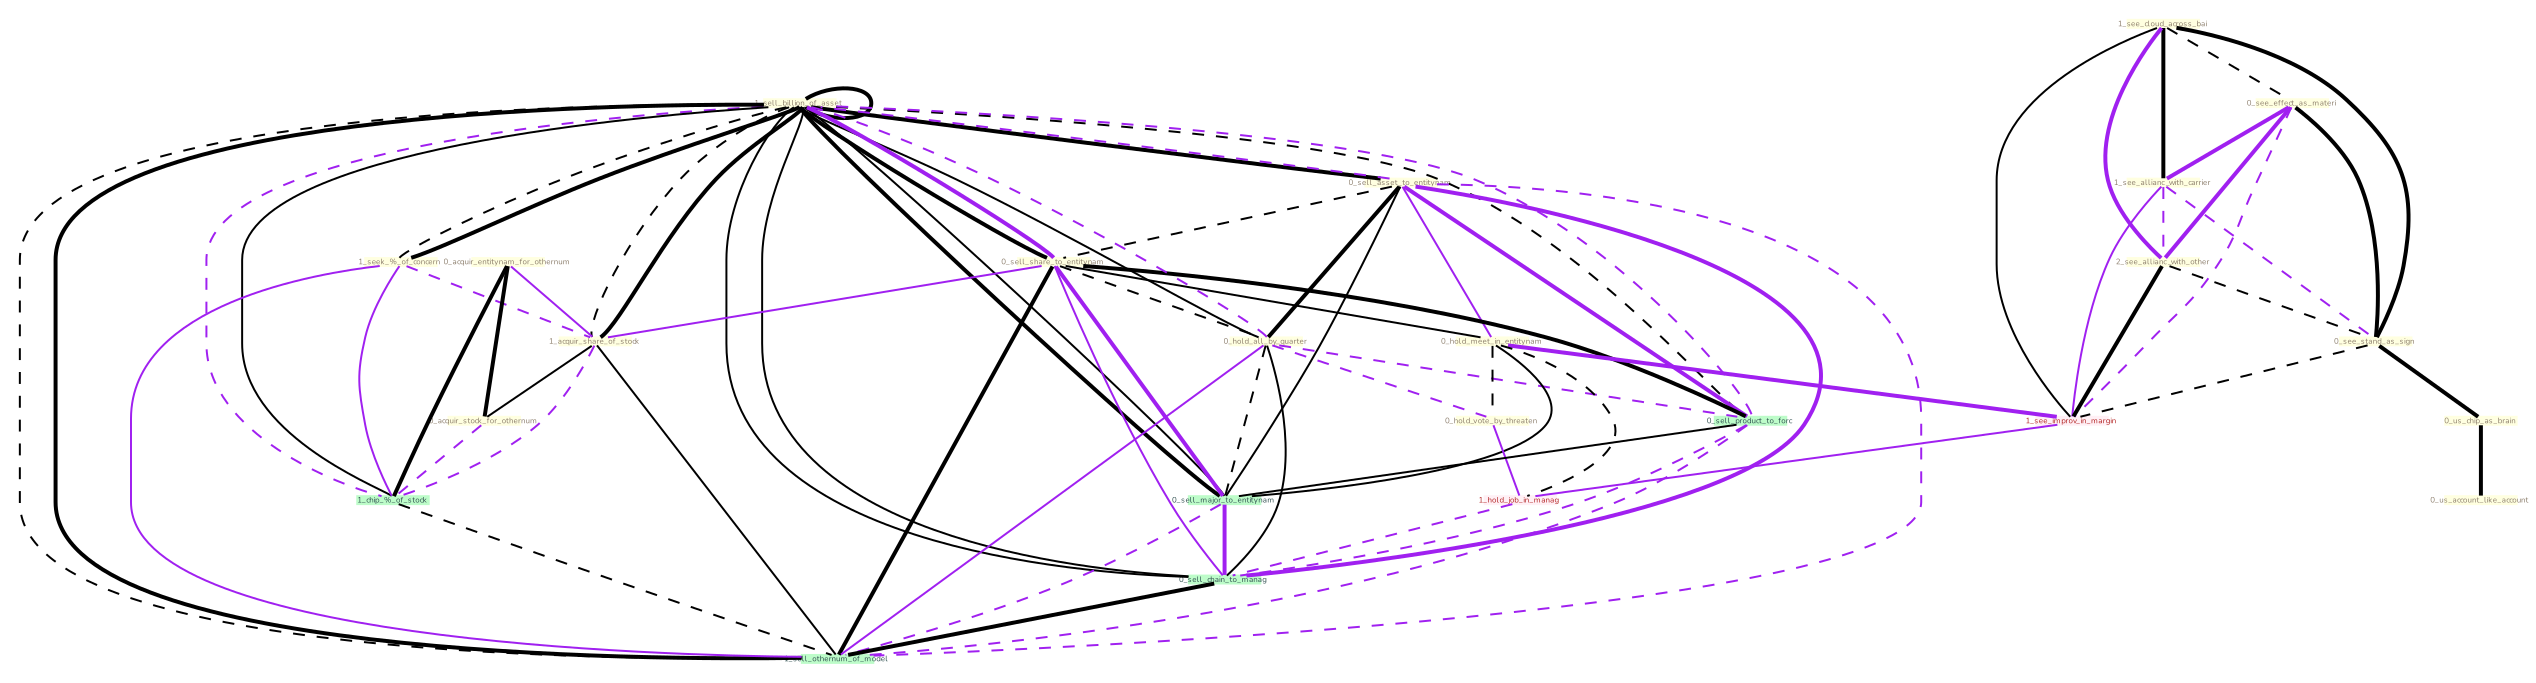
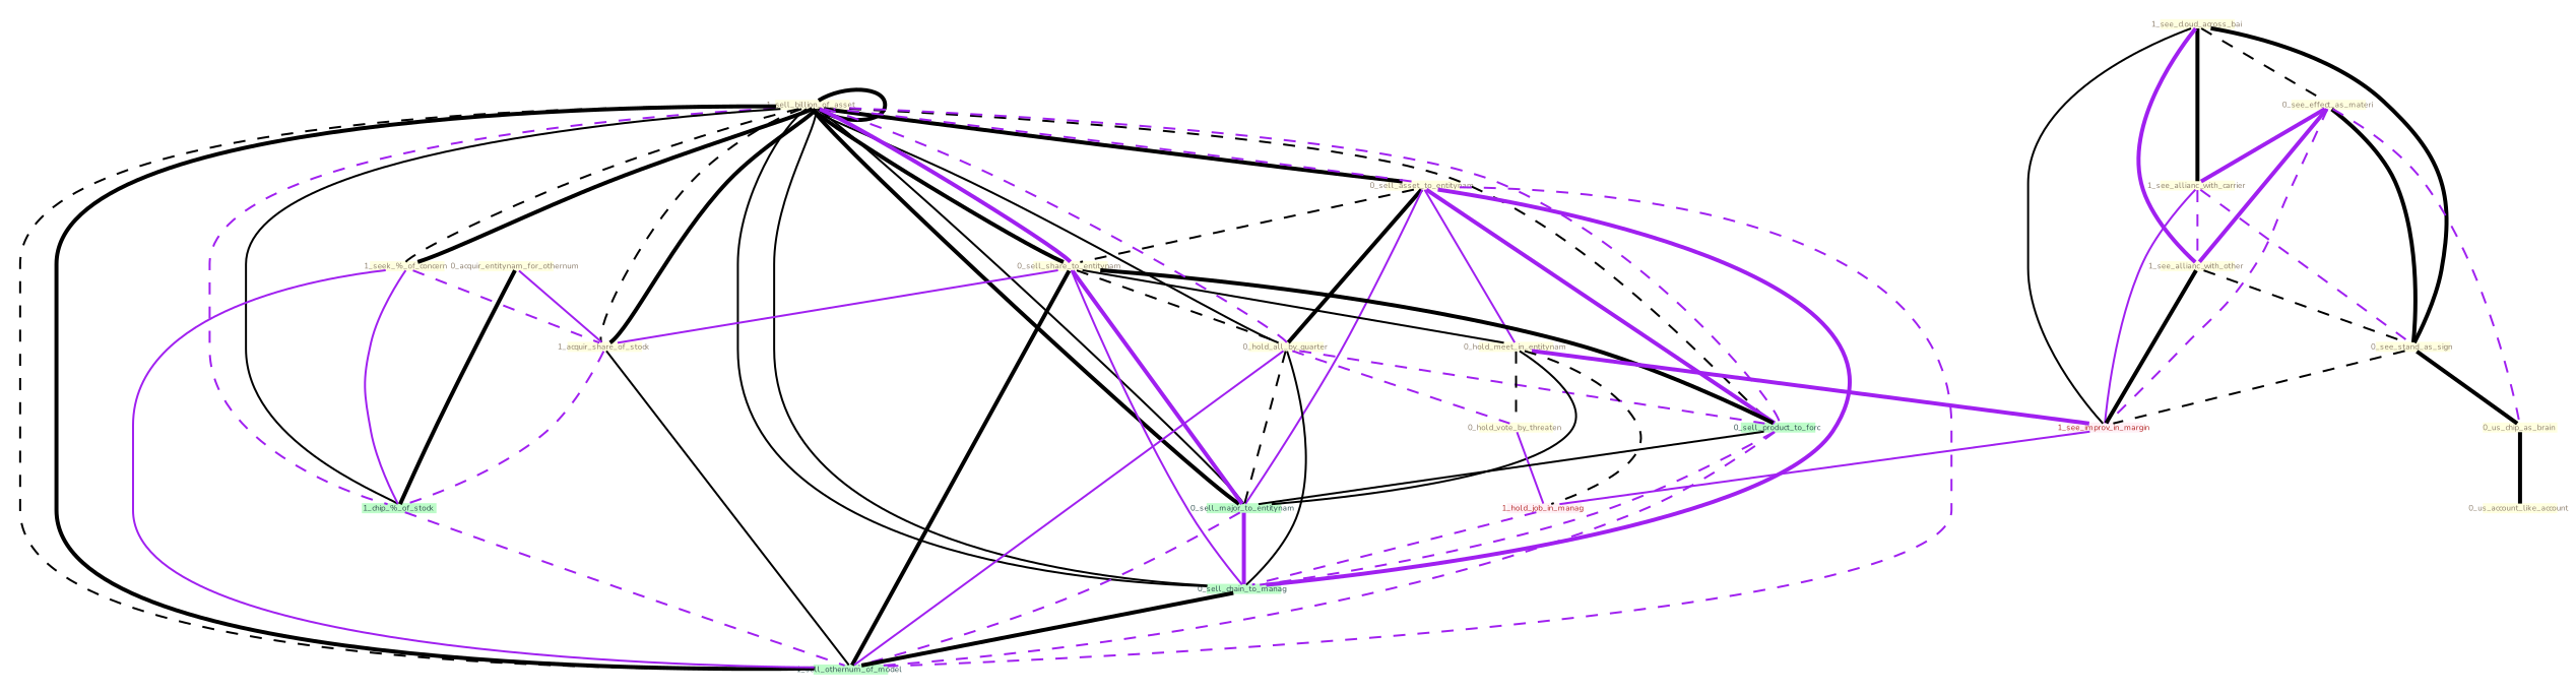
  graph {
    fontname=Nunito
    node [color="#ffffe0" fixedsize=true fontcolor="#8b7d6b" fontname=Nunito fontsize=4 shape=polygon style=filled]
    edge [color=black fontname=Nunito style=dashed w=1]
    "1_sell_billion_of_asset " [height=.06 width=.5]
    "0_sell_asset_to_entitynam " [height=.06 width=.5]
    "1_seek_%_of_concern " [height=.06 width=.5]
    "0_sell_share_to_entitynam " [height=.06 width=.5]
    "0_acquir_entitynam_for_othernum " [height=.06 width=.5]
    n6 [height=.06 label="0_hold_all_by_quarter" width=.5]
    "1_see_cloud_across_bai " [height=.06 width=.5]
    "1_acquir_share_of_stock " [height=.06 width=.5]
    "0_hold_meet_in_entitynam " [height=.06 width=.5]
    "0_see_effect_as_materi " [height=.06 width=.5]
    "0_hold_vote_by_threaten " [height=.06 width=.5]
-   "0_acquir_stock_for_othernum " [height=.06 width=.5]
    "1_see_allianc_with_carrier " [height=.06 width=.5]
-   "1_see_allianc_with_other " [height=.06 width=.5 label="2_see_allianc_with_other"]
+   "1_see_allianc_with_other " [height=.06 width=.5]
    "0_see_stand_as_sign " [height=.06 width=.5]
    "0_us_chip_as_brain " [height=.06 width=.5]
    "0_us_account_like_account " [height=.06 width=.5]
    "1_see_improv_in_margin " [color="#fff0f5" fontcolor="#b22222" height=.06 width=.5]
    "1_hold_job_in_manag " [color="#fff0f5" fontcolor="#b22222" height=.06 width=.5]
    n20 [color="#BDFCC9" fontcolor="#2f4f4f" height=.06 label="1_chip_%_of_stock" width=.5]
    "0_sell_product_to_forc " [color="#BDFCC9" fontcolor="#2f4f4f" height=.06 width=.5]
    "0_sell_major_to_entitynam " [color="#BDFCC9" fontcolor="#2f4f4f" height=.06 width=.5]
    "0_sell_chain_to_manag " [color="#BDFCC9" fontcolor="#2f4f4f" height=.06 width=.5]
    "1_sell_othernum_of_model " [color="#BDFCC9" fontcolor="#2f4f4f" height=.06 width=.5]
    subgraph sub_1 {
      "1_sell_billion_of_asset "
      "0_sell_asset_to_entitynam "
      "1_seek_%_of_concern "
      "0_sell_share_to_entitynam "
      "0_acquir_entitynam_for_othernum "
      n6
      "1_see_cloud_across_bai "
      "1_acquir_share_of_stock "
      "0_hold_meet_in_entitynam "
      "0_see_effect_as_materi "
      "0_hold_vote_by_threaten "
-     "0_acquir_stock_for_othernum "
      "1_see_allianc_with_carrier "
      "1_see_allianc_with_other "
      "0_see_stand_as_sign "
      "0_us_chip_as_brain "
      "0_us_account_like_account "
    }
    subgraph sub_2 {
      "1_see_improv_in_margin "
      "1_hold_job_in_manag "
    }
    "1_sell_billion_of_asset " -- "1_sell_billion_of_asset " [style=bold w=4]
    "1_sell_billion_of_asset " -- "0_sell_asset_to_entitynam " [style=bold]
    "1_sell_billion_of_asset " -- "1_seek_%_of_concern "
    "1_sell_billion_of_asset " -- "0_sell_share_to_entitynam " [style=bold]
    "1_sell_billion_of_asset " -- n6 [style=solid]
    "1_sell_billion_of_asset " -- "1_acquir_share_of_stock "
    "1_sell_billion_of_asset " -- n20 [color=purple]
    "1_sell_billion_of_asset " -- n20 [style=solid]
    "1_sell_billion_of_asset " -- "0_sell_product_to_forc "
    "1_sell_billion_of_asset " -- "0_sell_product_to_forc " [color=purple]
    "1_sell_billion_of_asset " -- "0_sell_major_to_entitynam " [style=bold]
    "1_sell_billion_of_asset " -- "0_sell_major_to_entitynam " [style=solid]
    "1_sell_billion_of_asset " -- "0_sell_chain_to_manag " [style=solid]
    "1_sell_billion_of_asset " -- "0_sell_chain_to_manag " [style=solid]
    "1_sell_billion_of_asset " -- "1_sell_othernum_of_model " [w=2]
    "1_sell_billion_of_asset " -- "1_sell_othernum_of_model " [style=bold w=2]
    "0_sell_asset_to_entitynam " -- "1_sell_billion_of_asset " [color=purple]
    "0_sell_asset_to_entitynam " -- "0_sell_share_to_entitynam " [w=3]
    "0_sell_asset_to_entitynam " -- n6 [style=bold]
    "0_sell_asset_to_entitynam " -- "0_hold_meet_in_entitynam " [color=purple style=solid]
    "0_sell_asset_to_entitynam " -- "0_sell_product_to_forc " [color=purple style=bold w=2]
-   "0_sell_asset_to_entitynam " -- "0_sell_major_to_entitynam " [style=solid w=3]
+   "0_sell_asset_to_entitynam " -- "0_sell_major_to_entitynam " [color=purple style=solid w=3]
    "0_sell_asset_to_entitynam " -- "0_sell_chain_to_manag " [color=purple style=bold w=2]
    "0_sell_asset_to_entitynam " -- "1_sell_othernum_of_model " [color=purple]
    "1_seek_%_of_concern " -- "1_sell_billion_of_asset " [style=bold]
    "1_seek_%_of_concern " -- "1_acquir_share_of_stock " [color=purple]
    "1_seek_%_of_concern " -- n20 [color=purple style=solid w=2]
    "1_seek_%_of_concern " -- "1_sell_othernum_of_model " [color=purple style=solid]
    "0_sell_share_to_entitynam " -- "1_sell_billion_of_asset " [color=purple style=bold]
    "0_sell_share_to_entitynam " -- n6
    "0_sell_share_to_entitynam " -- "1_acquir_share_of_stock " [color=purple style=solid]
    "0_sell_share_to_entitynam " -- "0_hold_meet_in_entitynam " [style=solid]
    "0_sell_share_to_entitynam " -- "0_sell_product_to_forc " [style=bold w=2]
    "0_sell_share_to_entitynam " -- "0_sell_major_to_entitynam " [color=purple style=bold w=3]
    "0_sell_share_to_entitynam " -- "0_sell_chain_to_manag " [color=purple style=solid w=2]
    "0_sell_share_to_entitynam " -- "1_sell_othernum_of_model " [style=bold]
    "0_acquir_entitynam_for_othernum " -- "1_acquir_share_of_stock " [color=purple style=solid]
-   "0_acquir_entitynam_for_othernum " -- "0_acquir_stock_for_othernum " [style=bold w=3]
    "0_acquir_entitynam_for_othernum " -- n20 [style=bold]
    n6 -- "1_sell_billion_of_asset " [color=purple]
    n6 -- "0_hold_vote_by_threaten " [color=purple]
    n6 -- "0_sell_product_to_forc " [color=purple]
    n6 -- "0_sell_major_to_entitynam "
    n6 -- "0_sell_chain_to_manag " [style=solid]
    n6 -- "1_sell_othernum_of_model " [color=purple style=solid]
    "1_see_cloud_across_bai " -- "0_see_effect_as_materi "
    "1_see_cloud_across_bai " -- "1_see_allianc_with_carrier " [style=bold]
    "1_see_cloud_across_bai " -- "1_see_allianc_with_other " [color=purple style=bold]
    "1_see_cloud_across_bai " -- "0_see_stand_as_sign " [style=bold]
    "1_see_cloud_across_bai " -- "1_see_improv_in_margin " [style=solid]
    "1_acquir_share_of_stock " -- "1_sell_billion_of_asset " [style=bold]
-   "1_acquir_share_of_stock " -- "0_acquir_stock_for_othernum " [style=solid]
    "1_acquir_share_of_stock " -- n20 [color=purple w=3]
    "1_acquir_share_of_stock " -- "1_sell_othernum_of_model " [style=solid]
    "0_hold_meet_in_entitynam " -- "0_hold_vote_by_threaten "
    "0_hold_meet_in_entitynam " -- "1_see_improv_in_margin " [color=purple style=bold]
    "0_hold_meet_in_entitynam " -- "1_hold_job_in_manag " [w=2]
    "0_hold_meet_in_entitynam " -- "0_sell_major_to_entitynam " [style=solid]
    "0_see_effect_as_materi " -- "1_see_allianc_with_carrier " [color=purple style=bold]
    "0_see_effect_as_materi " -- "1_see_allianc_with_other " [color=purple style=bold]
    "0_see_effect_as_materi " -- "0_see_stand_as_sign " [style=bold w=2]
+   "0_see_effect_as_materi " -- "0_us_chip_as_brain " [color=purple]
    "0_see_effect_as_materi " -- "1_see_improv_in_margin " [color=purple]
    "0_hold_vote_by_threaten " -- "1_hold_job_in_manag " [color=purple style=solid]
-   "0_acquir_stock_for_othernum " -- n20 [color=purple]
    "1_see_allianc_with_carrier " -- "1_see_allianc_with_other " [color=purple w=3]
    "1_see_allianc_with_carrier " -- "0_see_stand_as_sign " [color=purple]
    "1_see_allianc_with_carrier " -- "1_see_improv_in_margin " [color=purple style=solid]
    "1_see_allianc_with_other " -- "0_see_stand_as_sign "
    "1_see_allianc_with_other " -- "1_see_improv_in_margin " [style=bold]
    "0_see_stand_as_sign " -- "0_us_chip_as_brain " [style=bold]
    "0_see_stand_as_sign " -- "1_see_improv_in_margin "
    "0_us_chip_as_brain " -- "0_us_account_like_account " [style=bold]
    "1_see_improv_in_margin " -- "1_hold_job_in_manag " [color=purple style=solid]
    "1_hold_job_in_manag " -- "0_sell_chain_to_manag " [color=purple]
-   n20 -- "1_sell_othernum_of_model "
+   n20 -- "1_sell_othernum_of_model " [color=purple]
    "0_sell_product_to_forc " -- "0_sell_major_to_entitynam " [style=solid w=2]
    "0_sell_product_to_forc " -- "0_sell_chain_to_manag " [color=purple w=2]
    "0_sell_product_to_forc " -- "1_sell_othernum_of_model " [color=purple]
    "0_sell_major_to_entitynam " -- "0_sell_chain_to_manag " [color=purple style=bold w=2]
    "0_sell_major_to_entitynam " -- "1_sell_othernum_of_model " [color=purple]
    "0_sell_chain_to_manag " -- "1_sell_othernum_of_model " [style=bold]
  }
